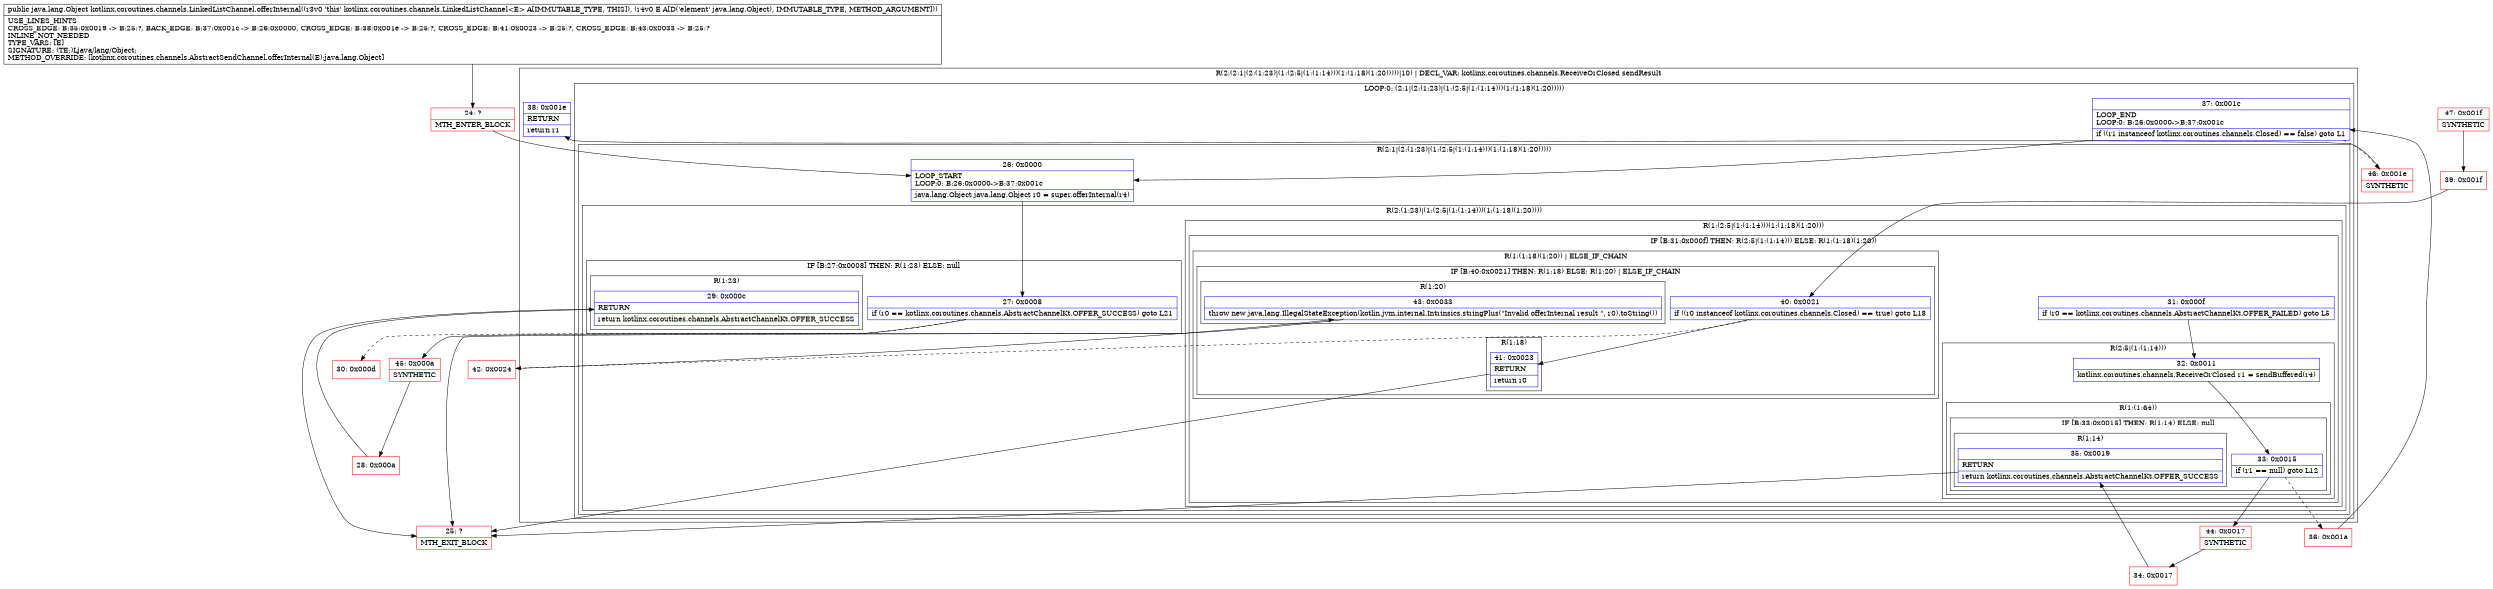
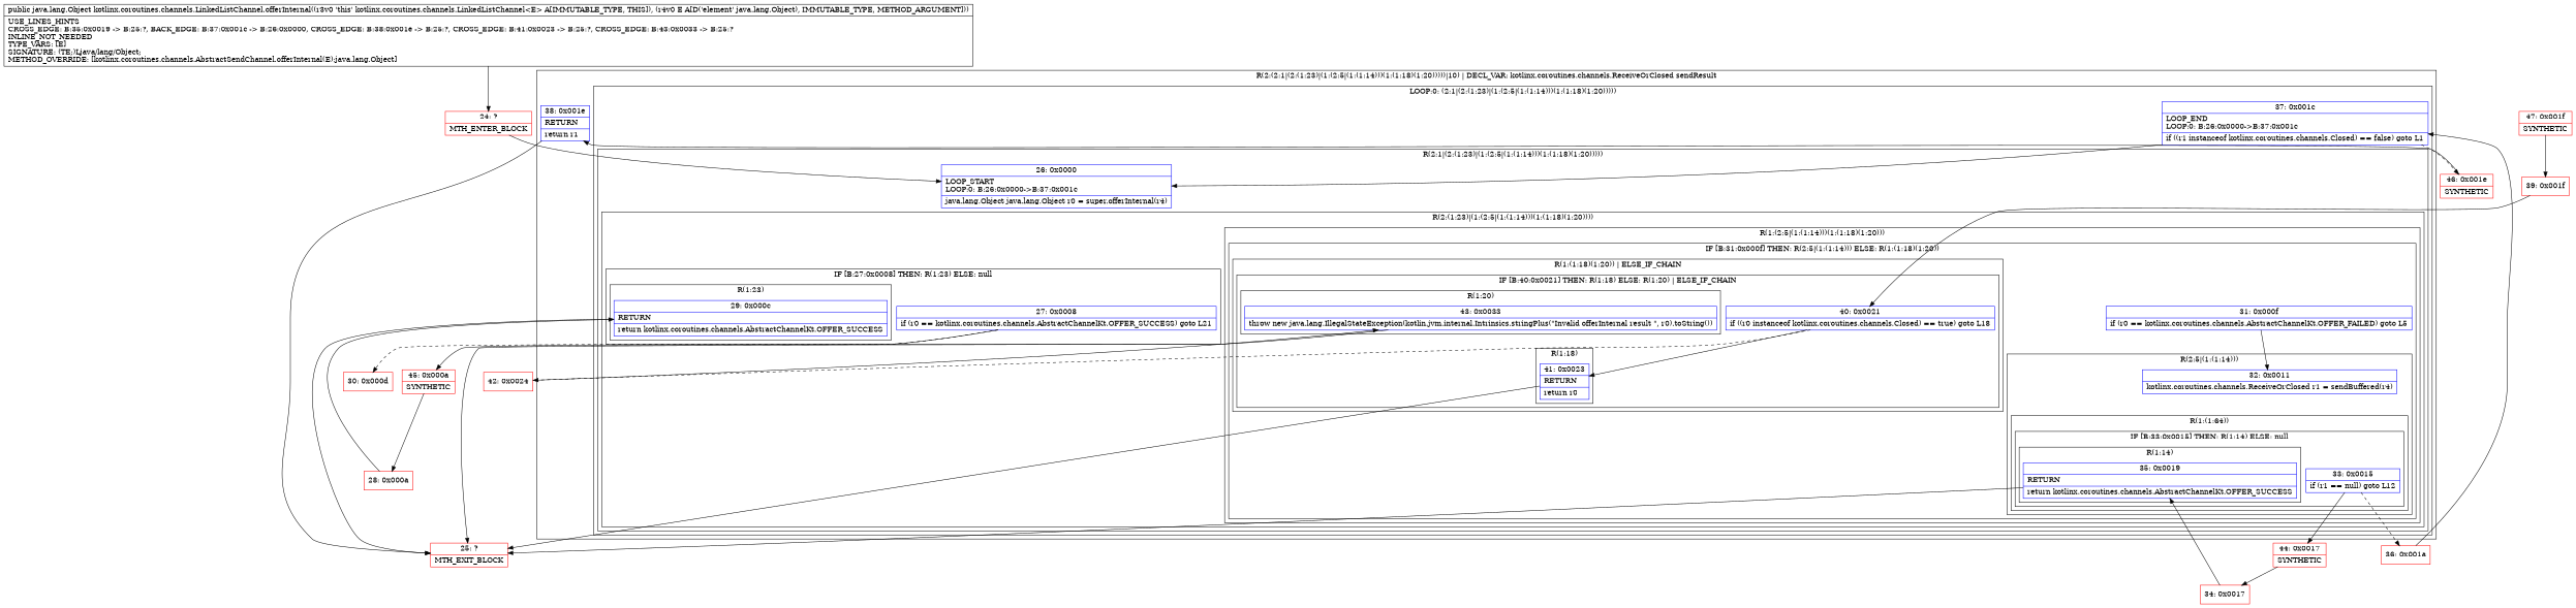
  digraph {
    node [color=blue shape=record]
    n1 [label="{29\:\ 0x000c|RETURN\l|return kotlinx.coroutines.channels.AbstractChannelKt.OFFER_SUCCESS\l}"]
    n2 [label="{27\:\ 0x0008|if (r0 == kotlinx.coroutines.channels.AbstractChannelKt.OFFER_SUCCESS) goto L21\l}"]
    n3 [label="{35\:\ 0x0019|RETURN\l|return kotlinx.coroutines.channels.AbstractChannelKt.OFFER_SUCCESS\l}"]
    n4 [label="{33\:\ 0x0015|if (r1 == null) goto L12\l}"]
    n5 [label="{32\:\ 0x0011|kotlinx.coroutines.channels.ReceiveOrClosed r1 = sendBuffered(r4)\l}"]
    n6 [label="{41\:\ 0x0023|RETURN\l|return r0\l}"]
    n7 [label="{43\:\ 0x0033|throw new java.lang.IllegalStateException(kotlin.jvm.internal.Intrinsics.stringPlus(\"Invalid offerInternal result \", r0).toString())\l}"]
    n8 [label="{40\:\ 0x0021|if ((r0 instanceof kotlinx.coroutines.channels.Closed) == true) goto L18\l}"]
    n9 [label="{31\:\ 0x000f|if (r0 == kotlinx.coroutines.channels.AbstractChannelKt.OFFER_FAILED) goto L5\l}"]
    n10 [label="{26\:\ 0x0000|LOOP_START\lLOOP:0: B:26:0x0000\-\>B:37:0x001c\l|java.lang.Object java.lang.Object r0 = super.offerInternal(r4)\l}"]
    n11 [label="{37\:\ 0x001c|LOOP_END\lLOOP:0: B:26:0x0000\-\>B:37:0x001c\l|if ((r1 instanceof kotlinx.coroutines.channels.Closed) == false) goto L1\l}"]
    n12 [label="{38\:\ 0x001e|RETURN\l|return r1\l}"]
    n13 [color=red label="{25\:\ ?|MTH_EXIT_BLOCK\l}"]
    n14 [color=red label="{30\:\ 0x000d}"]
    n15 [color=red label="{45\:\ 0x000a|SYNTHETIC\l}"]
    n16 [color=red label="{36\:\ 0x001a}"]
    n17 [color=red label="{44\:\ 0x0017|SYNTHETIC\l}"]
    n18 [color=red label="{42\:\ 0x0024}"]
    n19 [color=red label="{46\:\ 0x001e|SYNTHETIC\l}"]
    n20 [color=red label="{28\:\ 0x000a}"]
    n21 [color=red label="{47\:\ 0x001f|SYNTHETIC\l}"]
    n22 [color=red label="{39\:\ 0x001f}"]
    n23 [color=red label="{34\:\ 0x0017}"]
    n24 [color=red label="{24\:\ ?|MTH_ENTER_BLOCK\l}"]
    n25 [label="{public java.lang.Object kotlinx.coroutines.channels.LinkedListChannel.offerInternal((r3v0 'this' kotlinx.coroutines.channels.LinkedListChannel\<E\> A[IMMUTABLE_TYPE, THIS]), (r4v0 E A[D('element' java.lang.Object), IMMUTABLE_TYPE, METHOD_ARGUMENT]))  | USE_LINES_HINTS\lCROSS_EDGE: B:35:0x0019 \-\> B:25:?, BACK_EDGE: B:37:0x001c \-\> B:26:0x0000, CROSS_EDGE: B:38:0x001e \-\> B:25:?, CROSS_EDGE: B:41:0x0023 \-\> B:25:?, CROSS_EDGE: B:43:0x0033 \-\> B:25:?\lINLINE_NOT_NEEDED\lTYPE_VARS: [E]\lSIGNATURE: (TE;)Ljava\/lang\/Object;\lMETHOD_OVERRIDE: [kotlinx.coroutines.channels.AbstractSendChannel.offerInternal(E):java.lang.Object]\l}" color=""]
    subgraph cluster_1 {
      label="R(2:(2:1|(2:(1:23)|(1:(2:5|(1:(1:14)))(1:(1:18)(1:20)))))|10) | DECL_VAR: kotlinx.coroutines.channels.ReceiveOrClosed sendResult\l"
      n12
      subgraph cluster_2 {
        label="LOOP:0: (2:1|(2:(1:23)|(1:(2:5|(1:(1:14)))(1:(1:18)(1:20)))))"
        n11
        subgraph cluster_3 {
          label="R(2:1|(2:(1:23)|(1:(2:5|(1:(1:14)))(1:(1:18)(1:20)))))"
          n10
          subgraph cluster_4 {
            label="R(2:(1:23)|(1:(2:5|(1:(1:14)))(1:(1:18)(1:20))))"
            subgraph cluster_5 {
              label="IF [B:27:0x0008] THEN: R(1:23) ELSE: null"
              n2
              subgraph cluster_6 {
                label="R(1:23)"
                n1
              }
            }
            subgraph cluster_7 {
              label="R(1:(2:5|(1:(1:14)))(1:(1:18)(1:20)))"
              subgraph cluster_8 {
                label="IF [B:31:0x000f] THEN: R(2:5|(1:(1:14))) ELSE: R(1:(1:18)(1:20))"
                n9
                subgraph cluster_9 {
                  label="R(2:5|(1:(1:14)))"
                  n5
                  subgraph cluster_10 {
                    label="R(1:(1:64))"
                    subgraph cluster_11 {
                      label="IF [B:33:0x0015] THEN: R(1:14) ELSE: null"
                      n4
                      subgraph cluster_12 {
                        label="R(1:14)"
                        n3
                      }
                    }
                  }
                }
                subgraph cluster_13 {
                  label="R(1:(1:18)(1:20)) | ELSE_IF_CHAIN\l"
                  subgraph cluster_14 {
                    label="IF [B:40:0x0021] THEN: R(1:18) ELSE: R(1:20) | ELSE_IF_CHAIN\l"
                    n8
                    subgraph cluster_15 {
                      label="R(1:18)"
                      n6
                    }
                    subgraph cluster_16 {
                      label="R(1:20)"
                      n7
                    }
                  }
                }
              }
            }
          }
        }
      }
    }
    n1 -> n13
    n2 -> n14 [style=dashed]
    n2 -> n15
    n3 -> n13
    n4 -> n16 [style=dashed]
    n4 -> n17
-   n5 -> n4
    n6 -> n13
    n7 -> n13
    n8 -> n6
    n8 -> n18 [style=dashed]
    n9 -> n5
-   n10 -> n2
    n11 -> n10
    n11 -> n19 [style=dashed]
+   n12 -> n13
    n15 -> n20
    n16 -> n11
    n17 -> n23
    n18 -> n7
    n19 -> n12
    n20 -> n1
    n21 -> n22
    n22 -> n8
    n23 -> n3
    n24 -> n10
    n25 -> n24
  }
